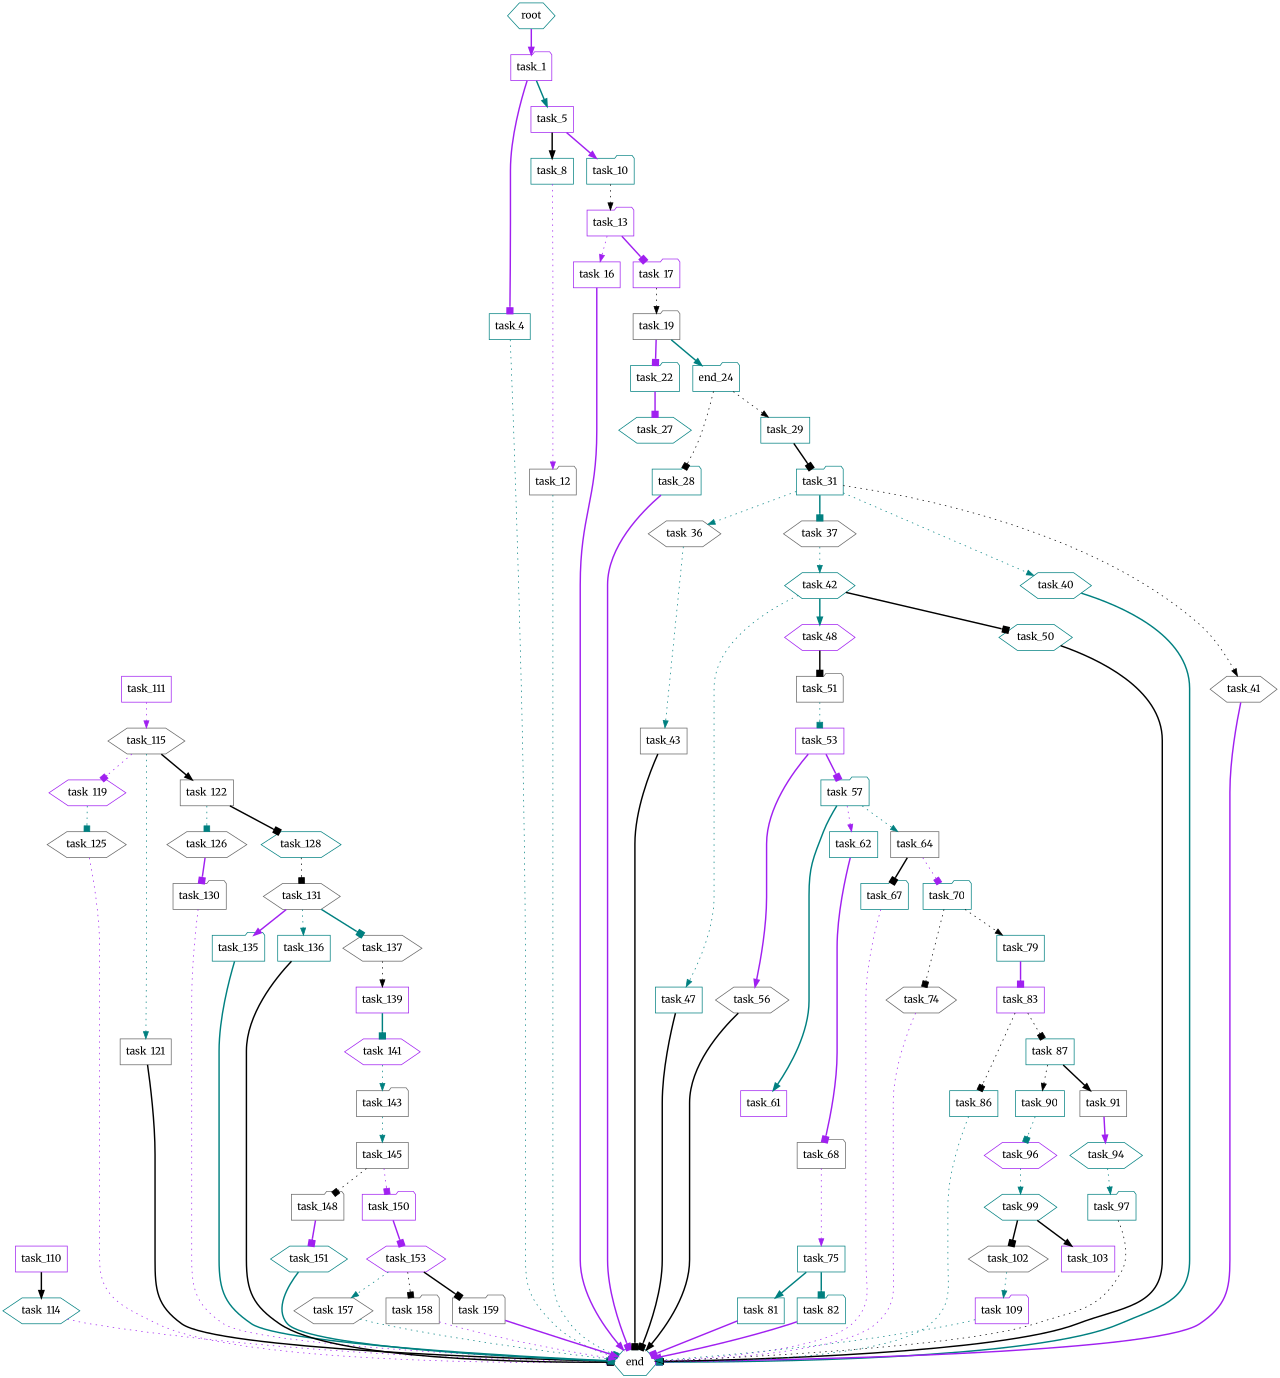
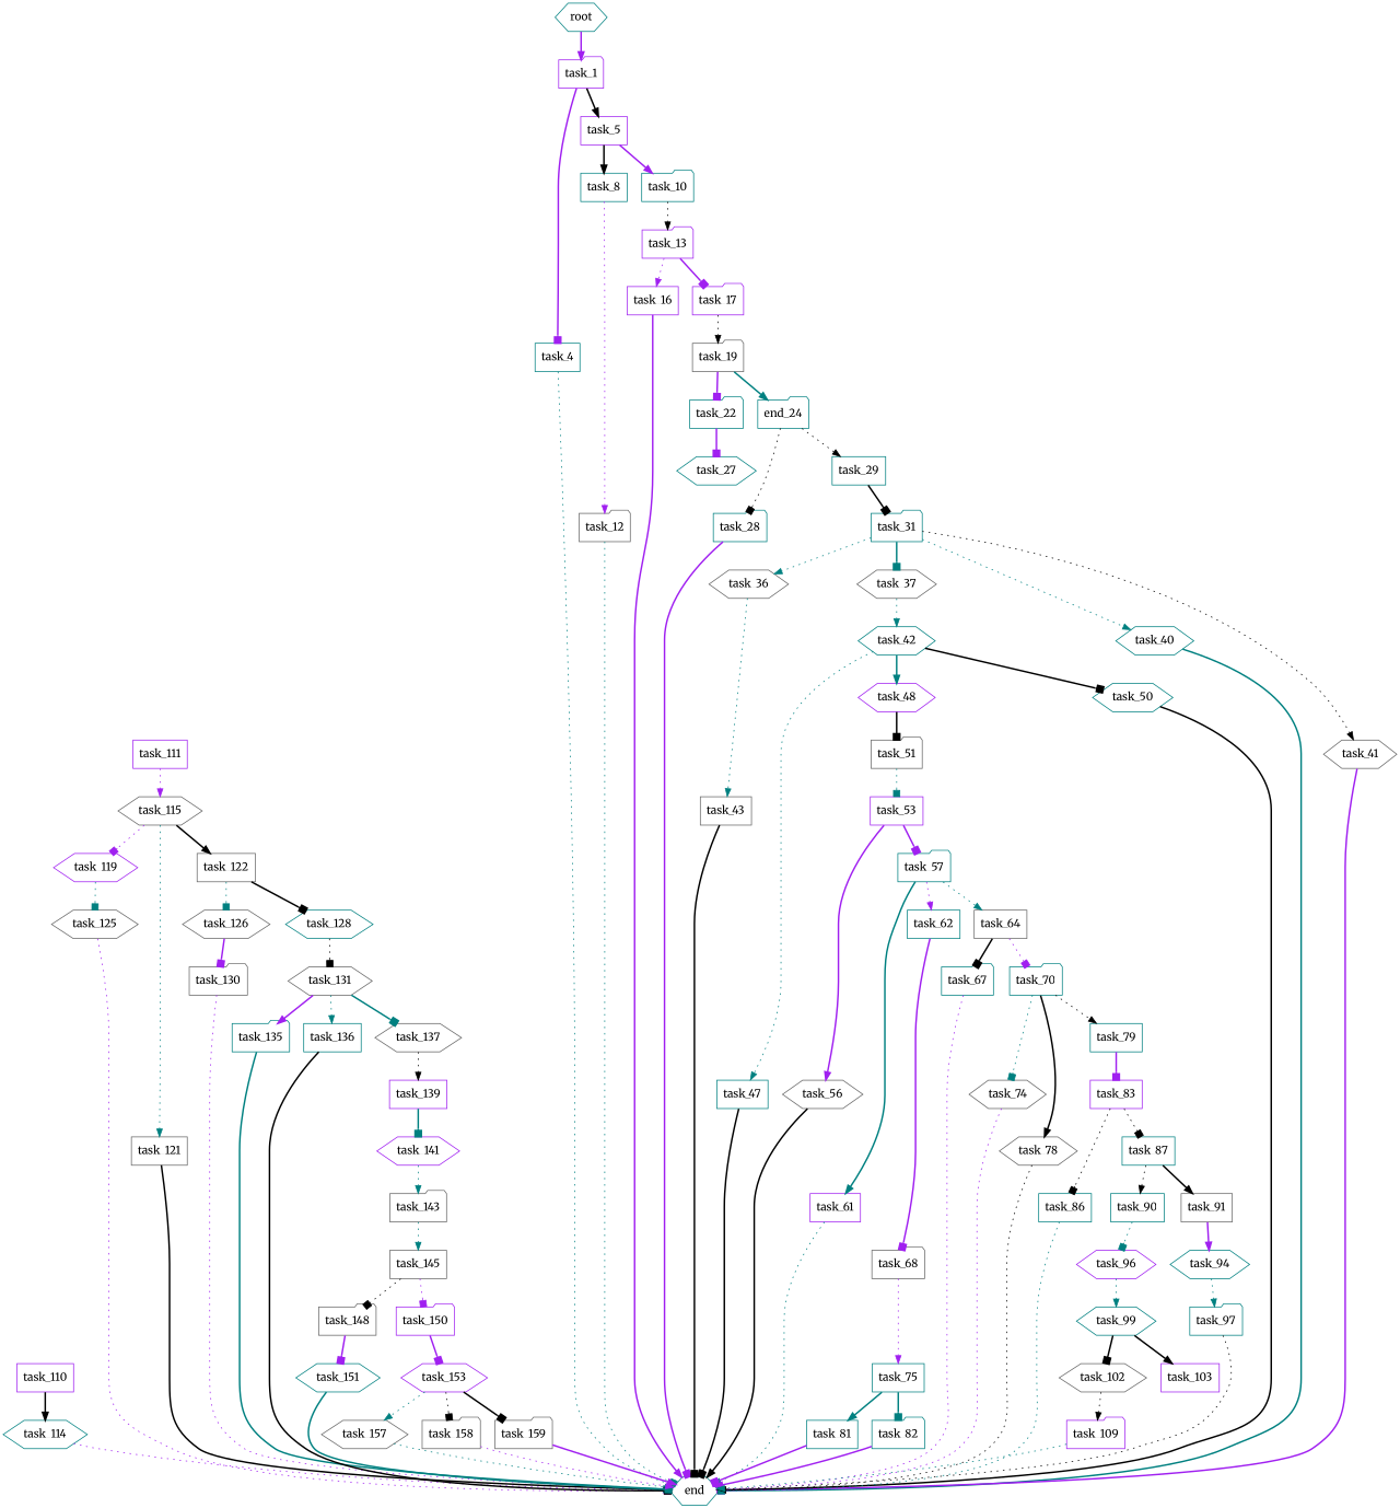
  digraph {
    fontname=Merriweather
    node [color=teal fontname=Merriweather shape=hexagon]
    edge [arrowhead=normal color=teal fontname=Merriweather style=dotted]
    task_1 [color=purple shape=folder]
    root
    task_4 [shape=box]
    task_5 [color=purple shape=box]
    end
    task_8 [shape=box]
    task_10 [shape=folder]
    task_12 [color=gray40 shape=folder]
    task_13 [color=purple shape=folder]
    task_16 [color=purple shape=box]
    task_17 [color=purple shape=folder]
    task_19 [color=gray40 shape=folder]
    task_22 [shape=folder]
    n14 [label=end_24 shape=folder]
    task_27
    task_28 [shape=folder]
    task_29 [shape=box]
    task_31 [shape=folder]
    task_36 [color=gray40]
    task_37 [color=gray40]
    task_40
    task_41 [color=gray40]
    task_43 [color=gray40 shape=box]
    task_42
    task_47 [shape=box]
    task_48 [color=purple]
    task_50
    task_51 [color=gray40 shape=folder]
    task_53 [color=purple shape=box]
    task_56 [color=gray40]
    task_57 [shape=folder]
    task_61 [color=purple shape=box]
    task_62 [shape=box]
    task_64 [color=gray40 shape=box]
    task_68 [color=gray40 shape=folder]
    task_67 [shape=folder]
    task_70 [shape=folder]
    task_75 [shape=box]
    task_74 [color=gray40]
+   task_78 [color=gray40]
    task_79 [shape=box]
    task_81 [shape=box]
    task_82 [shape=folder]
    task_83 [color=purple shape=box]
    task_86 [shape=box]
    task_87 [shape=box]
    task_90 [shape=box]
    task_91 [color=gray40 shape=box]
    task_96 [color=purple]
    task_94
    task_99
    task_97 [shape=folder]
    task_102 [color=gray40]
    task_103 [color=purple shape=box]
    task_109 [color=purple shape=folder]
    task_110 [color=purple shape=box]
    task_114
    task_111 [color=purple shape=box]
    task_115 [color=gray40]
    task_119 [color=purple]
    task_121 [color=gray40 shape=box]
    task_122 [color=gray40 shape=box]
    task_125 [color=gray40]
    task_126 [color=gray40]
    task_128
    task_130 [color=gray40 shape=folder]
    task_131 [color=gray40]
    task_135 [shape=folder]
    task_136 [shape=box]
    task_137 [color=gray40]
    task_139 [color=purple shape=box]
    task_141 [color=purple]
    task_143 [color=gray40 shape=folder]
    task_145 [color=gray40 shape=box]
    task_148 [color=gray40 shape=folder]
    task_150 [color=purple shape=folder]
    task_151
    task_153 [color=purple]
    task_157 [color=gray40]
    task_158 [color=gray40 shape=folder]
    task_159 [color=gray40 shape=folder]
    task_1 -> task_4 [arrowhead=box color=purple style=bold]
-   task_1 -> task_5 [style=bold]
+   task_1 -> task_5 [color=black style=bold]
    root -> task_1 [color=purple style=bold]
    task_4 -> end
    task_5 -> task_8 [color=black style=bold]
    task_5 -> task_10 [color=purple style=bold]
    task_8 -> task_12 [color=purple]
    task_10 -> task_13 [color=black]
    task_12 -> end [arrowhead=box]
    task_13 -> task_16 [color=purple]
    task_13 -> task_17 [arrowhead=box color=purple style=bold]
    task_16 -> end [color=purple style=bold]
    task_17 -> task_19 [color=black]
    task_19 -> task_22 [arrowhead=box color=purple style=bold]
    task_19 -> n14 [style=bold]
    task_22 -> task_27 [arrowhead=box color=purple style=bold]
    n14 -> task_28 [arrowhead=box color=black]
    n14 -> task_29 [color=black]
    task_28 -> end [arrowhead=box color=purple style=bold]
    task_29 -> task_31 [arrowhead=box color=black style=bold]
    task_31 -> task_36
    task_31 -> task_37 [arrowhead=box style=bold]
    task_31 -> task_40
    task_31 -> task_41 [color=black]
    task_36 -> task_43
    task_37 -> task_42
    task_40 -> end [arrowhead=box style=bold]
    task_41 -> end [arrowhead=box color=purple style=bold]
    task_43 -> end [arrowhead=box color=black style=bold]
    task_42 -> task_47
    task_42 -> task_48 [style=bold]
    task_42 -> task_50 [arrowhead=box color=black style=bold]
    task_47 -> end [arrowhead=box color=black style=bold]
    task_48 -> task_51 [arrowhead=box color=black style=bold]
    task_50 -> end [color=black style=bold]
    task_51 -> task_53 [arrowhead=box]
    task_53 -> task_56 [color=purple style=bold]
    task_53 -> task_57 [arrowhead=box color=purple style=bold]
    task_56 -> end [color=black style=bold]
    task_57 -> task_61 [style=bold]
    task_57 -> task_62 [color=purple]
    task_57 -> task_64
+   task_61 -> end
    task_62 -> task_68 [arrowhead=box color=purple style=bold]
    task_64 -> task_67 [arrowhead=box color=black style=bold]
    task_64 -> task_70 [arrowhead=box color=purple]
    task_68 -> task_75 [color=purple]
    task_67 -> end [arrowhead=box color=purple]
-   task_70 -> task_74 [arrowhead=box color=black]
+   task_70 -> task_74 [arrowhead=box]
+   task_70 -> task_78 [color=black style=bold]
    task_70 -> task_79 [color=black]
    task_75 -> task_81 [style=bold]
    task_75 -> task_82 [arrowhead=box style=bold]
    task_74 -> end [arrowhead=box color=purple]
+   task_78 -> end [arrowhead=box color=black]
    task_79 -> task_83 [arrowhead=box color=purple style=bold]
    task_81 -> end [arrowhead=box color=purple style=bold]
    task_82 -> end [color=purple style=bold]
    task_83 -> task_86 [arrowhead=box color=black]
    task_83 -> task_87 [arrowhead=box color=black]
    task_86 -> end [arrowhead=box]
    task_87 -> task_90 [color=black]
    task_87 -> task_91 [color=black style=bold]
    task_90 -> task_96 [arrowhead=box]
    task_91 -> task_94 [color=purple style=bold]
    task_96 -> task_99
    task_94 -> task_97
    task_99 -> task_102 [arrowhead=box color=black style=bold]
    task_99 -> task_103 [color=black style=bold]
    task_97 -> end [color=black]
-   task_102 -> task_109
+   task_102 -> task_109 [color=black]
    task_109 -> end
    task_110 -> task_114 [color=black style=bold]
    task_114 -> end [color=purple]
    task_111 -> task_115 [color=purple]
    task_115 -> task_119 [arrowhead=box color=purple]
    task_115 -> task_121
    task_115 -> task_122 [color=black style=bold]
    task_119 -> task_125 [arrowhead=box]
    task_121 -> end [arrowhead=box color=black style=bold]
    task_122 -> task_126 [arrowhead=box]
    task_122 -> task_128 [arrowhead=box color=black style=bold]
    task_125 -> end [arrowhead=box color=purple]
    task_126 -> task_130 [arrowhead=box color=purple style=bold]
    task_128 -> task_131 [arrowhead=box color=black]
    task_130 -> end [color=purple]
    task_131 -> task_135 [color=purple style=bold]
    task_131 -> task_136
    task_131 -> task_137 [arrowhead=box style=bold]
    task_135 -> end [style=bold]
    task_136 -> end [arrowhead=box color=black style=bold]
    task_137 -> task_139 [color=black]
    task_139 -> task_141 [arrowhead=box style=bold]
    task_141 -> task_143
    task_143 -> task_145
    task_145 -> task_148 [arrowhead=box color=black]
    task_145 -> task_150 [arrowhead=box color=purple]
    task_148 -> task_151 [arrowhead=box color=purple style=bold]
    task_150 -> task_153 [arrowhead=box color=purple style=bold]
    task_151 -> end [arrowhead=box style=bold]
    task_153 -> task_157
    task_153 -> task_158 [arrowhead=box color=black]
    task_153 -> task_159 [arrowhead=box color=black style=bold]
    task_157 -> end
    task_158 -> end [color=purple]
    task_159 -> end [color=purple style=bold]
  }
